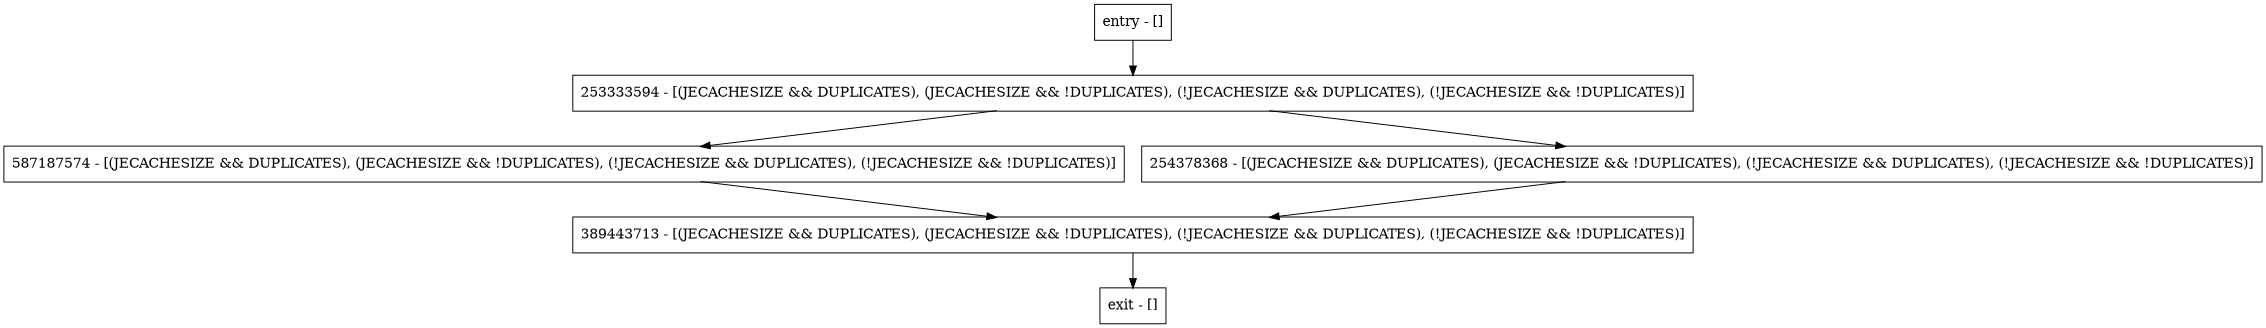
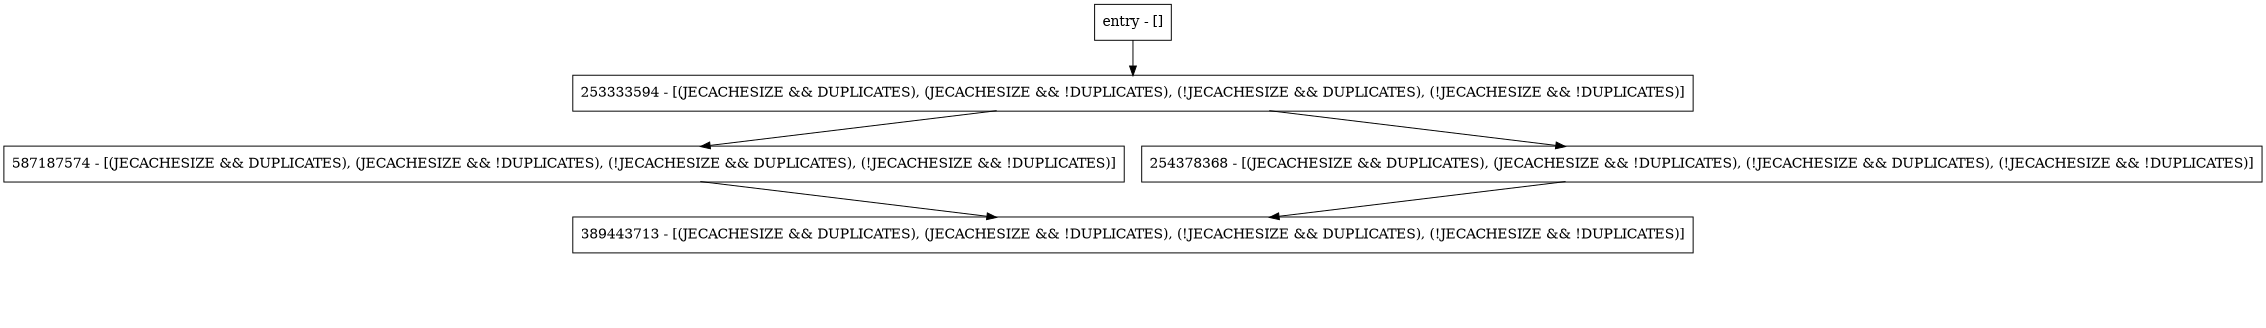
  digraph {
    node [shape=record]
    n1 [label="entry - []"]
    n2 [label="253333594 - [(JECACHESIZE && DUPLICATES), (JECACHESIZE && !DUPLICATES), (!JECACHESIZE && DUPLICATES), (!JECACHESIZE && !DUPLICATES)]"]
-   n3 [label="exit - []"]
    n4 [label="587187574 - [(JECACHESIZE && DUPLICATES), (JECACHESIZE && !DUPLICATES), (!JECACHESIZE && DUPLICATES), (!JECACHESIZE && !DUPLICATES)]"]
    n5 [label="389443713 - [(JECACHESIZE && DUPLICATES), (JECACHESIZE && !DUPLICATES), (!JECACHESIZE && DUPLICATES), (!JECACHESIZE && !DUPLICATES)]"]
    n6 [label="254378368 - [(JECACHESIZE && DUPLICATES), (JECACHESIZE && !DUPLICATES), (!JECACHESIZE && DUPLICATES), (!JECACHESIZE && !DUPLICATES)]"]
    n1 -> n2
    n2 -> n4
    n2 -> n6
    n4 -> n5
-   n5 -> n3
    n6 -> n5
  }
